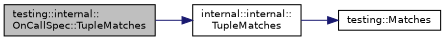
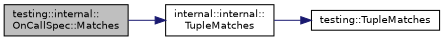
  digraph {
    rankdir=LR
    node [color=black fillcolor=white fontname=Helvetica fontsize=10 shape=record style=filled]
    edge [color=midnightblue fontname=Helvetica fontsize=10 labelfontname=Helvetica labelfontsize=10 style=solid]
-   n1 [fillcolor=grey75 fontcolor=black height=0.2 label="testing::internal::\lOnCallSpec::TupleMatches" width=0.4]
+   n1 [fillcolor=grey75 fontcolor=black height=0.2 label="testing::internal::\lOnCallSpec::Matches" width=0.4]
    n2 [height=0.2 label="internal::internal::\lTupleMatches" width=0.4]
-   n3 [height=0.2 label="testing::Matches" width=0.4]
+   n3 [height=0.2 label="testing::TupleMatches" width=0.4]
    n1 -> n2
    n2 -> n3
  }
